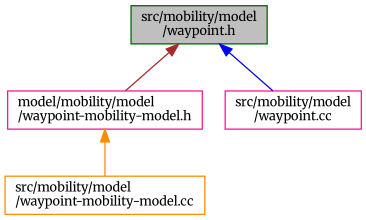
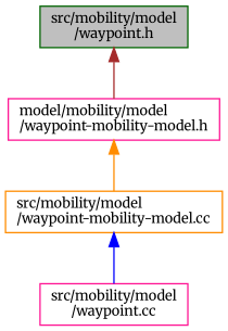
  digraph {
    fontname=Merriweather
    node [color=deeppink fillcolor=white fontname=Merriweather fontsize=10 shape=record style=filled]
    edge [dir=back fontname=Merriweather fontsize=10 labelfontname=Helvetica labelfontsize=10 style=solid]
    n1 [color=darkgreen fillcolor=grey75 fontcolor=black height=0.2 label="src/mobility/model\l/waypoint.h" width=0.4]
    n2 [height=0.2 label="model/mobility/model\l/waypoint-mobility-model.h" width=0.4]
    n3 [height=0.2 label="src/mobility/model\l/waypoint.cc" width=0.4]
    n4 [color=darkorange height=0.2 label="src/mobility/model\l/waypoint-mobility-model.cc" width=0.4]
    n1 -> n2 [color=brown]
-   n1 -> n3 [color=blue]
+   n4 -> n3 [color=blue]
    n2 -> n4 [color=darkorange]
  }
